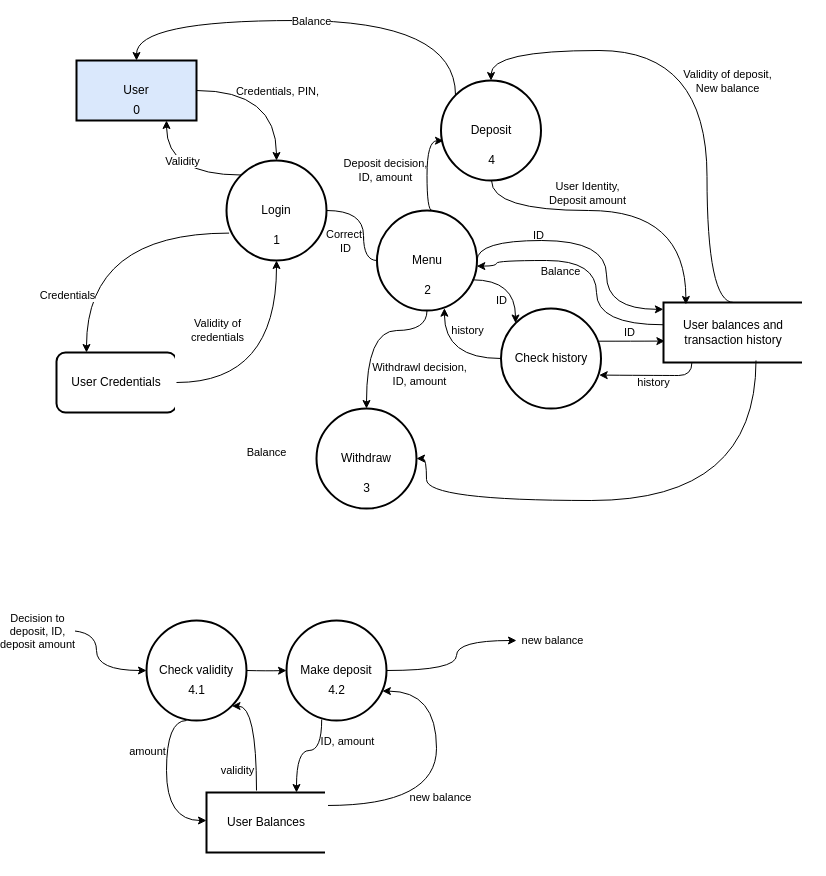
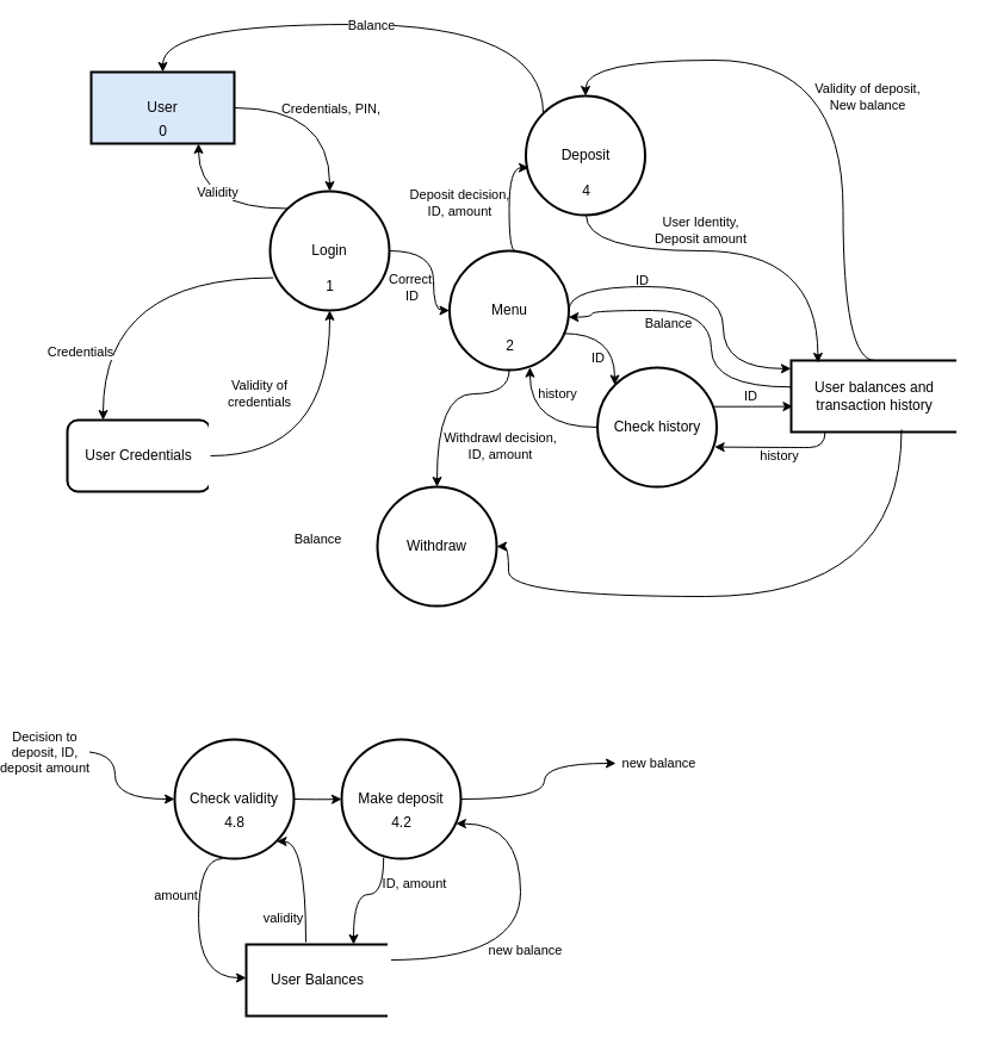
  <mxCell id="0" />
  <mxCell id="1" parent="0" />
  <mxCell id="2" value="" style="group" parent="1" vertex="1" connectable="0"><mxGeometry x="20" y="350" width="120" height="64" as="geometry" /></mxCell>
  <mxCell id="3" value="User Credentials" style="whiteSpace=wrap;html=1;strokeWidth=2;rounded=1;" parent="2" vertex="1"><mxGeometry y="2" width="120" height="60" as="geometry" /></mxCell>
  <mxCell id="4" value="" style="endArrow=none;html=1;strokeWidth=3;strokeColor=#FFFFFF;endSize=7;startSize=10;rounded=0;jumpSize=3;" parent="2" edge="1"><mxGeometry width="50" height="50" relative="1" as="geometry"><mxPoint x="120" y="64" as="sourcePoint" /><mxPoint x="120" as="targetPoint" /></mxGeometry></mxCell>
  <mxCell id="5" value="" style="group" parent="1" vertex="1" connectable="0"><mxGeometry x="627" y="300" width="140" height="64" as="geometry" /></mxCell>
  <mxCell id="6" value="User balances and transaction history" style="rounded=0;whiteSpace=wrap;html=1;strokeWidth=2;" parent="5" vertex="1"><mxGeometry y="2" width="140" height="60" as="geometry" /></mxCell>
  <mxCell id="7" value="" style="endArrow=none;html=1;strokeWidth=3;strokeColor=#FFFFFF;endSize=7;startSize=10;rounded=0;jumpSize=3;" parent="5" edge="1"><mxGeometry width="50" height="50" relative="1" as="geometry"><mxPoint x="140" y="64" as="sourcePoint" /><mxPoint x="140" as="targetPoint" /></mxGeometry></mxCell>
  <mxCell id="8" value="User" style="rounded=0;whiteSpace=wrap;html=1;strokeWidth=2;fillColor=#dae8fc;" parent="1" vertex="1"><mxGeometry x="40" y="60" width="120" height="60" as="geometry" /></mxCell>
  <mxCell id="9" value="" style="curved=1;endArrow=classic;html=1;fontSize=6;edgeStyle=orthogonalEdgeStyle;exitX=1;exitY=0.5;exitDx=0;exitDy=0;entryX=0.5;entryY=0;entryDx=0;entryDy=0;entryPerimeter=0;" parent="1" source="8" target="21" edge="1"><mxGeometry width="50" height="50" relative="1" as="geometry"><mxPoint x="140" y="82" as="sourcePoint" /><mxPoint x="218.96" y="172.6" as="targetPoint" /><Array as="points"><mxPoint x="240" y="90" /></Array></mxGeometry></mxCell>
  <mxCell id="10" value="Credentials, PIN," style="edgeLabel;html=1;align=center;verticalAlign=middle;resizable=0;points=[];rotation=0;labelBackgroundColor=none;" parent="9" vertex="1" connectable="0"><mxGeometry x="-0.169" y="-11" relative="1" as="geometry"><mxPoint x="18" y="-11" as="offset" /></mxGeometry></mxCell>
  <mxCell id="11" value="" style="curved=1;endArrow=classic;html=1;fontSize=6;edgeStyle=orthogonalEdgeStyle;exitX=0.026;exitY=0.726;exitDx=0;exitDy=0;exitPerimeter=0;entryX=0.25;entryY=0;entryDx=0;entryDy=0;" parent="1" source="21" target="3" edge="1"><mxGeometry width="50" height="50" relative="1" as="geometry"><mxPoint x="193.2" y="255.5" as="sourcePoint" /><mxPoint x="90" y="310" as="targetPoint" /><Array as="points"><mxPoint x="50" y="233" /></Array></mxGeometry></mxCell>
  <mxCell id="12" value="Credentials" style="edgeLabel;html=1;align=center;verticalAlign=middle;resizable=0;points=[];" parent="11" vertex="1" connectable="0"><mxGeometry x="0.44" y="-1" relative="1" as="geometry"><mxPoint x="-18.98" y="15.3" as="offset" /></mxGeometry></mxCell>
  <mxCell id="13" value="" style="curved=1;endArrow=classic;html=1;fontSize=6;edgeStyle=orthogonalEdgeStyle;exitX=1;exitY=0.5;exitDx=0;exitDy=0;entryX=0.5;entryY=1;entryDx=0;entryDy=0;entryPerimeter=0;" parent="1" source="3" target="21" edge="1"><mxGeometry width="50" height="50" relative="1" as="geometry"><mxPoint x="180" y="390" as="sourcePoint" /><mxPoint x="250" y="270" as="targetPoint" /><Array as="points"><mxPoint x="240" y="382" /></Array></mxGeometry></mxCell>
  <mxCell id="14" value="Validity of &lt;br&gt;credentials" style="edgeLabel;html=1;align=center;verticalAlign=middle;resizable=0;points=[];labelBackgroundColor=none;" parent="13" vertex="1" connectable="0"><mxGeometry x="0.077" y="4" relative="1" as="geometry"><mxPoint x="-56.0" y="-32.57" as="offset" /></mxGeometry></mxCell>
  <mxCell id="15" value="" style="curved=1;endArrow=none;html=1;fontSize=6;edgeStyle=orthogonalEdgeStyle;exitX=0.5;exitY=0;exitDx=0;exitDy=0;exitPerimeter=0;entryX=0.5;entryY=0;entryDx=0;entryDy=0;startArrow=classic;startFill=1;endFill=0;" parent="1" source="24" target="6" edge="1"><mxGeometry width="50" height="50" relative="1" as="geometry"><mxPoint x="357.3" y="255.5" as="sourcePoint" /><mxPoint x="390.5" y="260" as="targetPoint" /><Array as="points"><mxPoint x="454.5" y="50" /><mxPoint x="670.5" y="50" /></Array></mxGeometry></mxCell>
  <mxCell id="16" value="User Identity,&lt;br&gt;Deposit amount" style="edgeLabel;html=1;align=center;verticalAlign=middle;resizable=0;points=[];labelBackgroundColor=none;" parent="15" vertex="1" connectable="0"><mxGeometry x="-0.235" y="-3" relative="1" as="geometry"><mxPoint x="-75.5" y="139" as="offset" /></mxGeometry></mxCell>
  <mxCell id="17" value="" style="curved=1;endArrow=none;html=1;fontSize=6;edgeStyle=orthogonalEdgeStyle;exitX=0.16;exitY=0.033;exitDx=0;exitDy=0;startArrow=classic;startFill=1;endFill=0;exitPerimeter=0;" parent="1" source="6" target="24" edge="1"><mxGeometry width="50" height="50" relative="1" as="geometry"><mxPoint x="390.5" y="230" as="sourcePoint" /><mxPoint x="460.5" y="290" as="targetPoint" /><Array as="points"><mxPoint x="649" y="210" /><mxPoint x="455" y="210" /></Array></mxGeometry></mxCell>
  <mxCell id="18" value="Validity of deposit,&lt;br&gt;New balance" style="edgeLabel;html=1;align=center;verticalAlign=middle;resizable=0;points=[];labelBackgroundColor=none;" parent="17" vertex="1" connectable="0"><mxGeometry x="0.102" y="2" relative="1" as="geometry"><mxPoint x="122" y="-132" as="offset" /></mxGeometry></mxCell>
  <mxCell id="19" style="edgeStyle=orthogonalEdgeStyle;rounded=0;orthogonalLoop=1;jettySize=auto;html=1;exitX=0.145;exitY=0.145;exitDx=0;exitDy=0;exitPerimeter=0;entryX=0.75;entryY=1;entryDx=0;entryDy=0;curved=1;" edge="1" parent="1" source="21" target="8"><mxGeometry relative="1" as="geometry" /></mxCell>
  <mxCell id="20" value="Validity" style="edgeLabel;html=1;align=center;verticalAlign=middle;resizable=0;points=[];" vertex="1" connectable="0" parent="19"><mxGeometry x="0.38" y="-13" relative="1" as="geometry"><mxPoint x="2" as="offset" /></mxGeometry></mxCell>
  <mxCell id="21" value="Login" style="strokeWidth=2;html=1;shape=mxgraph.flowchart.start_2;whiteSpace=wrap;" parent="1" vertex="1"><mxGeometry x="190" y="160" width="100" height="100" as="geometry" /></mxCell>
  <mxCell id="22" value="" style="curved=1;endArrow=classic;html=1;fontSize=6;edgeStyle=orthogonalEdgeStyle;entryX=0.025;entryY=0.602;entryDx=0;entryDy=0;entryPerimeter=0;" parent="1" target="24" edge="1"><mxGeometry width="50" height="50" relative="1" as="geometry"><mxPoint x="400.5" y="220" as="sourcePoint" /><mxPoint x="380.5" y="210" as="targetPoint" /><Array as="points"><mxPoint x="390.5" y="210" /><mxPoint x="390.5" y="140" /></Array></mxGeometry></mxCell>
  <mxCell id="23" value="Deposit decision,&lt;br&gt;ID, amount" style="edgeLabel;html=1;align=center;verticalAlign=middle;resizable=0;points=[];labelBackgroundColor=none;" parent="22" vertex="1" connectable="0"><mxGeometry x="0.145" y="1" relative="1" as="geometry"><mxPoint x="-41.5" y="0.83" as="offset" /></mxGeometry></mxCell>
  <mxCell id="24" value="Deposit" style="strokeWidth=2;html=1;shape=mxgraph.flowchart.start_2;whiteSpace=wrap;" parent="1" vertex="1"><mxGeometry x="404.5" y="80" width="100" height="100" as="geometry" /></mxCell>
  <mxCell id="25" value="" style="curved=1;endArrow=classic;html=1;fontSize=6;edgeStyle=orthogonalEdgeStyle;entryX=0.5;entryY=0;entryDx=0;entryDy=0;entryPerimeter=0;exitX=0.5;exitY=1;exitDx=0;exitDy=0;exitPerimeter=0;" parent="1" source="36" target="27" edge="1"><mxGeometry width="50" height="50" relative="1" as="geometry"><mxPoint x="360.5" y="320" as="sourcePoint" /><mxPoint x="430.5" y="330" as="targetPoint" /><Array as="points"><mxPoint x="390.5" y="330" /><mxPoint x="330.5" y="330" /></Array></mxGeometry></mxCell>
  <mxCell id="26" value="Withdrawl decision,&lt;br&gt;ID, amount" style="edgeLabel;html=1;align=center;verticalAlign=middle;resizable=0;points=[];labelBackgroundColor=none;" parent="25" vertex="1" connectable="0"><mxGeometry x="0.043" y="1" relative="1" as="geometry"><mxPoint x="51" y="40.72" as="offset" /></mxGeometry></mxCell>
  <mxCell id="27" value="Withdraw" style="strokeWidth=2;html=1;shape=mxgraph.flowchart.start_2;whiteSpace=wrap;" parent="1" vertex="1"><mxGeometry x="280" y="408" width="100" height="100" as="geometry" /></mxCell>
  <mxCell id="28" value="" style="curved=1;endArrow=classic;html=1;fontSize=6;edgeStyle=orthogonalEdgeStyle;exitX=1;exitY=0.5;exitDx=0;exitDy=0;exitPerimeter=0;entryX=-0.001;entryY=0.114;entryDx=0;entryDy=0;entryPerimeter=0;" parent="1" source="36" target="6" edge="1"><mxGeometry width="50" height="50" relative="1" as="geometry"><mxPoint x="520.5" y="290" as="sourcePoint" /><mxPoint x="600.5" y="330.034" as="targetPoint" /><Array as="points"><mxPoint x="441" y="240" /><mxPoint x="570" y="240" /><mxPoint x="570" y="309" /></Array></mxGeometry></mxCell>
  <mxCell id="29" value="ID" style="edgeLabel;html=1;align=center;verticalAlign=middle;resizable=0;points=[];labelBackgroundColor=none;" parent="28" vertex="1" connectable="0"><mxGeometry x="-0.149" y="-9" relative="1" as="geometry"><mxPoint x="-36.17" y="-15" as="offset" /></mxGeometry></mxCell>
  <mxCell id="30" value="" style="curved=1;endArrow=classic;html=1;fontSize=6;edgeStyle=orthogonalEdgeStyle;exitX=0;exitY=0.371;exitDx=0;exitDy=0;entryX=0.998;entryY=0.556;entryDx=0;entryDy=0;entryPerimeter=0;exitPerimeter=0;" parent="1" source="6" target="36" edge="1"><mxGeometry width="50" height="50" relative="1" as="geometry"><mxPoint x="560.5" y="350" as="sourcePoint" /><mxPoint x="441" y="274" as="targetPoint" /><Array as="points"><mxPoint x="560" y="324" /><mxPoint x="560" y="260" /><mxPoint x="460" y="260" /><mxPoint x="460" y="266" /></Array></mxGeometry></mxCell>
  <mxCell id="31" value="Balance" style="edgeLabel;html=1;align=center;verticalAlign=middle;resizable=0;points=[];labelBackgroundColor=none;" parent="30" vertex="1" connectable="0"><mxGeometry x="0.092" y="-1" relative="1" as="geometry"><mxPoint x="-28.21" y="11" as="offset" /></mxGeometry></mxCell>
  <mxCell id="32" value="" style="curved=1;endArrow=classic;html=1;fontSize=6;edgeStyle=orthogonalEdgeStyle;entryX=1;entryY=0.5;entryDx=0;entryDy=0;entryPerimeter=0;" parent="1" target="27" edge="1"><mxGeometry width="50" height="50" relative="1" as="geometry"><mxPoint x="719.5" y="360" as="sourcePoint" /><mxPoint x="560.5" y="340" as="targetPoint" /><Array as="points"><mxPoint x="720" y="500" /><mxPoint x="390" y="500" /><mxPoint x="390" y="458" /></Array></mxGeometry></mxCell>
  <mxCell id="33" value="" style="curved=1;endArrow=classic;html=1;fontSize=6;edgeStyle=orthogonalEdgeStyle;exitX=0.145;exitY=0.145;exitDx=0;exitDy=0;exitPerimeter=0;entryX=0.5;entryY=0;entryDx=0;entryDy=0;" parent="1" source="24" target="8" edge="1"><mxGeometry width="50" height="50" relative="1" as="geometry"><mxPoint x="360" y="100" as="sourcePoint" /><mxPoint x="0" y="120" as="targetPoint" /><Array as="points"><mxPoint x="419" y="20" /><mxPoint x="100" y="20" /></Array></mxGeometry></mxCell>
  <mxCell id="34" value="Balance" style="edgeLabel;html=1;align=center;verticalAlign=middle;resizable=0;points=[];labelBackgroundColor=none;" parent="33" vertex="1" connectable="0"><mxGeometry x="-0.715" y="14" relative="1" as="geometry"><mxPoint x="-176" y="418.5" as="offset" /></mxGeometry></mxCell>
  <mxCell id="35" value="Balance" style="edgeLabel;html=1;align=center;verticalAlign=middle;resizable=0;points=[];" vertex="1" connectable="0" parent="33"><mxGeometry x="0.013" relative="1" as="geometry"><mxPoint x="1" as="offset" /></mxGeometry></mxCell>
  <mxCell id="36" value="Menu" style="strokeWidth=2;html=1;shape=mxgraph.flowchart.start_2;whiteSpace=wrap;labelBackgroundColor=none;" parent="1" vertex="1"><mxGeometry x="340.5" y="210" width="100" height="100" as="geometry" /></mxCell>
- <mxCell id="37" value="" style="curved=1;endArrow=none;html=1;fontSize=6;edgeStyle=orthogonalEdgeStyle;exitX=1;exitY=0.5;exitDx=0;exitDy=0;exitPerimeter=0;entryX=0;entryY=0.5;entryDx=0;entryDy=0;entryPerimeter=0;" parent="1" source="21" target="36" edge="1"><mxGeometry width="50" height="50" relative="1" as="geometry"><mxPoint x="326" y="245.5" as="sourcePoint" /><mxPoint x="450.5" y="290" as="targetPoint" /><Array as="points"><mxPoint x="327" y="210" /><mxPoint x="327" y="260" /></Array></mxGeometry></mxCell>
+ <mxCell id="37" value="" style="curved=1;endArrow=classic;html=1;fontSize=6;edgeStyle=orthogonalEdgeStyle;exitX=1;exitY=0.5;exitDx=0;exitDy=0;exitPerimeter=0;entryX=0;entryY=0.5;entryDx=0;entryDy=0;entryPerimeter=0;" parent="1" source="21" target="36" edge="1"><mxGeometry width="50" height="50" relative="1" as="geometry"><mxPoint x="326" y="245.5" as="sourcePoint" /><mxPoint x="450.5" y="290" as="targetPoint" /><Array as="points"><mxPoint x="327" y="210" /><mxPoint x="327" y="260" /></Array></mxGeometry></mxCell>
  <mxCell id="38" value="Correct, &lt;br&gt;ID" style="edgeLabel;html=1;align=center;verticalAlign=middle;resizable=0;points=[];labelBackgroundColor=none;" parent="37" vertex="1" connectable="0"><mxGeometry x="-0.46" y="-4" relative="1" as="geometry"><mxPoint x="-9" y="26" as="offset" /></mxGeometry></mxCell>
  <mxCell id="39" value="0" style="text;html=1;align=center;verticalAlign=middle;resizable=0;points=[];autosize=1;" parent="1" vertex="1"><mxGeometry x="90" y="100" width="20" height="20" as="geometry" /></mxCell>
  <mxCell id="40" value="1" style="text;html=1;align=center;verticalAlign=middle;resizable=0;points=[];autosize=1;" parent="1" vertex="1"><mxGeometry x="230" y="230" width="20" height="20" as="geometry" /></mxCell>
  <mxCell id="41" value="2" style="text;html=1;align=center;verticalAlign=middle;resizable=0;points=[];autosize=1;" parent="1" vertex="1"><mxGeometry x="380.5" y="280" width="20" height="20" as="geometry" /></mxCell>
- <mxCell id="42" value="3" style="text;html=1;align=center;verticalAlign=middle;resizable=0;points=[];autosize=1;" parent="1" vertex="1"><mxGeometry x="320" y="478" width="20" height="20" as="geometry" /></mxCell>
  <mxCell id="43" value="4" style="text;html=1;align=center;verticalAlign=middle;resizable=0;points=[];autosize=1;" parent="1" vertex="1"><mxGeometry x="444.5" y="150" width="20" height="20" as="geometry" /></mxCell>
  <mxCell id="44" value="Check validity" style="strokeWidth=2;html=1;shape=mxgraph.flowchart.start_2;whiteSpace=wrap;labelBackgroundColor=none;" parent="1" vertex="1"><mxGeometry x="110" y="620" width="100" height="100" as="geometry" /></mxCell>
  <mxCell id="45" value="" style="curved=1;endArrow=classic;html=1;fontSize=6;edgeStyle=orthogonalEdgeStyle;entryX=0;entryY=0.5;entryDx=0;entryDy=0;entryPerimeter=0;" parent="1" target="44" edge="1"><mxGeometry width="50" height="50" relative="1" as="geometry"><mxPoint x="30" y="630" as="sourcePoint" /><mxPoint x="80" y="650" as="targetPoint" /><Array as="points"><mxPoint x="60" y="630" /><mxPoint x="60" y="670" /></Array></mxGeometry></mxCell>
  <mxCell id="46" value="Decision to&lt;br&gt;deposit, ID, &lt;br&gt;deposit amount" style="edgeLabel;html=1;align=center;verticalAlign=middle;resizable=0;points=[];" parent="45" vertex="1" connectable="0"><mxGeometry x="-0.087" relative="1" as="geometry"><mxPoint x="-59.97" y="-24.55" as="offset" /></mxGeometry></mxCell>
- <mxCell id="47" value="4.1" style="text;html=1;align=center;verticalAlign=middle;resizable=0;points=[];autosize=1;" parent="1" vertex="1"><mxGeometry x="145" y="680" width="30" height="20" as="geometry" /></mxCell>
+ <mxCell id="47" value="4.8" style="text;html=1;align=center;verticalAlign=middle;resizable=0;points=[];autosize=1;" parent="1" vertex="1"><mxGeometry x="145" y="680" width="30" height="20" as="geometry" /></mxCell>
  <mxCell id="48" value="Make deposit" style="strokeWidth=2;html=1;shape=mxgraph.flowchart.start_2;whiteSpace=wrap;labelBackgroundColor=none;" parent="1" vertex="1"><mxGeometry x="250" y="620" width="100" height="100" as="geometry" /></mxCell>
  <mxCell id="49" value="" style="curved=1;endArrow=classic;html=1;fontSize=6;edgeStyle=orthogonalEdgeStyle;entryX=0;entryY=0.5;entryDx=0;entryDy=0;entryPerimeter=0;" parent="1" target="48" edge="1"><mxGeometry width="50" height="50" relative="1" as="geometry"><mxPoint x="210" y="670" as="sourcePoint" /><mxPoint x="250" y="690" as="targetPoint" /><Array as="points" /></mxGeometry></mxCell>
  <mxCell id="50" value="" style="curved=1;endArrow=classic;html=1;fontSize=6;edgeStyle=orthogonalEdgeStyle;entryX=0;entryY=0.5;entryDx=0;entryDy=0;" parent="1" edge="1"><mxGeometry width="50" height="50" relative="1" as="geometry"><mxPoint x="150" y="720" as="sourcePoint" /><mxPoint x="170" y="820" as="targetPoint" /><Array as="points"><mxPoint x="130" y="720" /><mxPoint x="130" y="820" /></Array></mxGeometry></mxCell>
  <mxCell id="51" value="amount" style="edgeLabel;html=1;align=center;verticalAlign=middle;resizable=0;points=[];labelBackgroundColor=none;" parent="50" vertex="1" connectable="0"><mxGeometry x="0.073" relative="1" as="geometry"><mxPoint x="-20" y="-36" as="offset" /></mxGeometry></mxCell>
  <mxCell id="52" value="Check history" style="strokeWidth=2;html=1;shape=mxgraph.flowchart.start_2;whiteSpace=wrap;labelBackgroundColor=none;" parent="1" vertex="1"><mxGeometry x="464.5" y="308" width="100" height="100" as="geometry" /></mxCell>
  <mxCell id="53" value="" style="curved=1;endArrow=classic;html=1;fontSize=6;edgeStyle=orthogonalEdgeStyle;exitX=0.953;exitY=0.693;exitDx=0;exitDy=0;exitPerimeter=0;entryX=0.145;entryY=0.145;entryDx=0;entryDy=0;entryPerimeter=0;" parent="1" source="36" target="52" edge="1"><mxGeometry width="50" height="50" relative="1" as="geometry"><mxPoint x="450" y="300" as="sourcePoint" /><mxPoint x="490" y="320" as="targetPoint" /><Array as="points"><mxPoint x="479" y="279" /></Array></mxGeometry></mxCell>
  <mxCell id="54" value="ID" style="edgeLabel;html=1;align=center;verticalAlign=middle;resizable=0;points=[];labelBackgroundColor=none;" parent="53" vertex="1" connectable="0"><mxGeometry x="0.021" y="3" relative="1" as="geometry"><mxPoint x="-17.5" y="19.71" as="offset" /></mxGeometry></mxCell>
  <mxCell id="55" value="" style="curved=1;endArrow=classic;html=1;fontSize=6;edgeStyle=orthogonalEdgeStyle;entryX=0.674;entryY=0.977;entryDx=0;entryDy=0;entryPerimeter=0;exitX=0;exitY=0.5;exitDx=0;exitDy=0;exitPerimeter=0;" parent="1" source="52" target="36" edge="1"><mxGeometry width="50" height="50" relative="1" as="geometry"><mxPoint x="461" y="340" as="sourcePoint" /><mxPoint x="480" y="360" as="targetPoint" /><Array as="points"><mxPoint x="408" y="358" /></Array></mxGeometry></mxCell>
  <mxCell id="56" value="history" style="edgeLabel;html=1;align=center;verticalAlign=middle;resizable=0;points=[];labelBackgroundColor=none;" parent="55" vertex="1" connectable="0"><mxGeometry x="0.17" relative="1" as="geometry"><mxPoint x="22.67" y="-21.93" as="offset" /></mxGeometry></mxCell>
  <mxCell id="57" value="" style="curved=1;endArrow=classic;html=1;fontSize=6;edgeStyle=orthogonalEdgeStyle;exitX=0.977;exitY=0.327;exitDx=0;exitDy=0;exitPerimeter=0;entryX=0.01;entryY=0.643;entryDx=0;entryDy=0;entryPerimeter=0;" parent="1" source="52" target="6" edge="1"><mxGeometry width="50" height="50" relative="1" as="geometry"><mxPoint x="580" y="350" as="sourcePoint" /><mxPoint x="620" y="370" as="targetPoint" /><Array as="points" /></mxGeometry></mxCell>
  <mxCell id="58" value="ID" style="edgeLabel;html=1;align=center;verticalAlign=middle;resizable=0;points=[];" parent="57" vertex="1" connectable="0"><mxGeometry x="-0.082" y="1" relative="1" as="geometry"><mxPoint y="-8" as="offset" /></mxGeometry></mxCell>
  <mxCell id="59" value="" style="curved=1;endArrow=classic;html=1;fontSize=6;edgeStyle=orthogonalEdgeStyle;entryX=0.982;entryY=0.666;entryDx=0;entryDy=0;entryPerimeter=0;exitX=0.203;exitY=1.001;exitDx=0;exitDy=0;exitPerimeter=0;" parent="1" source="6" target="52" edge="1"><mxGeometry width="50" height="50" relative="1" as="geometry"><mxPoint x="530" y="350" as="sourcePoint" /><mxPoint x="570" y="370" as="targetPoint" /><Array as="points"><mxPoint x="629" y="375" /><mxPoint x="570" y="375" /></Array></mxGeometry></mxCell>
  <mxCell id="60" value="history" style="edgeLabel;html=1;align=center;verticalAlign=middle;resizable=0;points=[];" parent="59" vertex="1" connectable="0"><mxGeometry x="-0.2" relative="1" as="geometry"><mxPoint x="-9.92" y="7" as="offset" /></mxGeometry></mxCell>
  <mxCell id="61" value="4.2" style="text;html=1;align=center;verticalAlign=middle;resizable=0;points=[];autosize=1;" parent="1" vertex="1"><mxGeometry x="285" y="680" width="30" height="20" as="geometry" /></mxCell>
  <mxCell id="62" value="" style="curved=1;endArrow=classic;html=1;fontSize=6;edgeStyle=orthogonalEdgeStyle;entryX=0.855;entryY=0.855;entryDx=0;entryDy=0;entryPerimeter=0;" parent="1" target="44" edge="1"><mxGeometry width="50" height="50" relative="1" as="geometry"><mxPoint x="220" y="790" as="sourcePoint" /><mxPoint x="250" y="760" as="targetPoint" /><Array as="points"><mxPoint x="220" y="790" /><mxPoint x="220" y="706" /></Array></mxGeometry></mxCell>
  <mxCell id="63" value="validity" style="edgeLabel;html=1;align=center;verticalAlign=middle;resizable=0;points=[];" parent="62" vertex="1" connectable="0"><mxGeometry x="-0.18" relative="1" as="geometry"><mxPoint x="-20" y="24.8" as="offset" /></mxGeometry></mxCell>
  <mxCell id="64" value="" style="curved=1;endArrow=classic;html=1;fontSize=6;edgeStyle=orthogonalEdgeStyle;exitX=0.352;exitY=0.99;exitDx=0;exitDy=0;exitPerimeter=0;entryX=0.75;entryY=0;entryDx=0;entryDy=0;" parent="1" source="48" target="69" edge="1"><mxGeometry width="50" height="50" relative="1" as="geometry"><mxPoint x="270" y="740" as="sourcePoint" /><mxPoint x="260" y="790" as="targetPoint" /><Array as="points"><mxPoint x="285" y="750" /><mxPoint x="260" y="750" /></Array></mxGeometry></mxCell>
  <mxCell id="65" value="ID, amount" style="edgeLabel;html=1;align=center;verticalAlign=middle;resizable=0;points=[];labelBackgroundColor=none;" parent="64" vertex="1" connectable="0"><mxGeometry x="-0.006" y="5" relative="1" as="geometry"><mxPoint x="43.63" y="-15" as="offset" /></mxGeometry></mxCell>
  <mxCell id="66" value="" style="curved=1;endArrow=classic;html=1;fontSize=6;edgeStyle=orthogonalEdgeStyle;entryX=0.959;entryY=0.706;entryDx=0;entryDy=0;entryPerimeter=0;" parent="1" source="69" target="48" edge="1"><mxGeometry width="50" height="50" relative="1" as="geometry"><mxPoint x="300" y="800" as="sourcePoint" /><mxPoint x="360" y="780" as="targetPoint" /><Array as="points"><mxPoint x="400" y="805" /><mxPoint x="400" y="691" /></Array></mxGeometry></mxCell>
  <mxCell id="67" value="new balance" style="edgeLabel;html=1;align=center;verticalAlign=middle;resizable=0;points=[];labelBackgroundColor=none;" parent="66" vertex="1" connectable="0"><mxGeometry x="-0.582" y="6" relative="1" as="geometry"><mxPoint x="55.57" y="-3" as="offset" /></mxGeometry></mxCell>
  <mxCell id="68" value="" style="group;labelBackgroundColor=none;" parent="1" vertex="1" connectable="0"><mxGeometry x="170" y="790" width="120" height="64" as="geometry" /></mxCell>
  <mxCell id="69" value="User Balances" style="rounded=0;whiteSpace=wrap;html=1;strokeWidth=2;" parent="68" vertex="1"><mxGeometry y="2" width="120" height="60" as="geometry" /></mxCell>
  <mxCell id="70" value="" style="endArrow=none;html=1;strokeWidth=3;strokeColor=#FFFFFF;endSize=7;startSize=10;rounded=0;jumpSize=3;" parent="68" edge="1"><mxGeometry width="50" height="50" relative="1" as="geometry"><mxPoint x="120" y="64" as="sourcePoint" /><mxPoint x="120" as="targetPoint" /></mxGeometry></mxCell>
  <mxCell id="71" value="" style="curved=1;endArrow=classic;html=1;fontSize=6;edgeStyle=orthogonalEdgeStyle;exitX=1;exitY=0.5;exitDx=0;exitDy=0;exitPerimeter=0;" parent="1" source="48" edge="1"><mxGeometry width="50" height="50" relative="1" as="geometry"><mxPoint x="510" y="770" as="sourcePoint" /><mxPoint x="480" y="640" as="targetPoint" /><Array as="points"><mxPoint x="420" y="670" /><mxPoint x="420" y="640" /></Array></mxGeometry></mxCell>
  <mxCell id="72" value="new balance" style="edgeLabel;html=1;align=center;verticalAlign=middle;resizable=0;points=[];labelBackgroundColor=none;" parent="71" vertex="1" connectable="0"><mxGeometry x="-0.106" y="2" relative="1" as="geometry"><mxPoint x="97" y="-29" as="offset" /></mxGeometry></mxCell>
